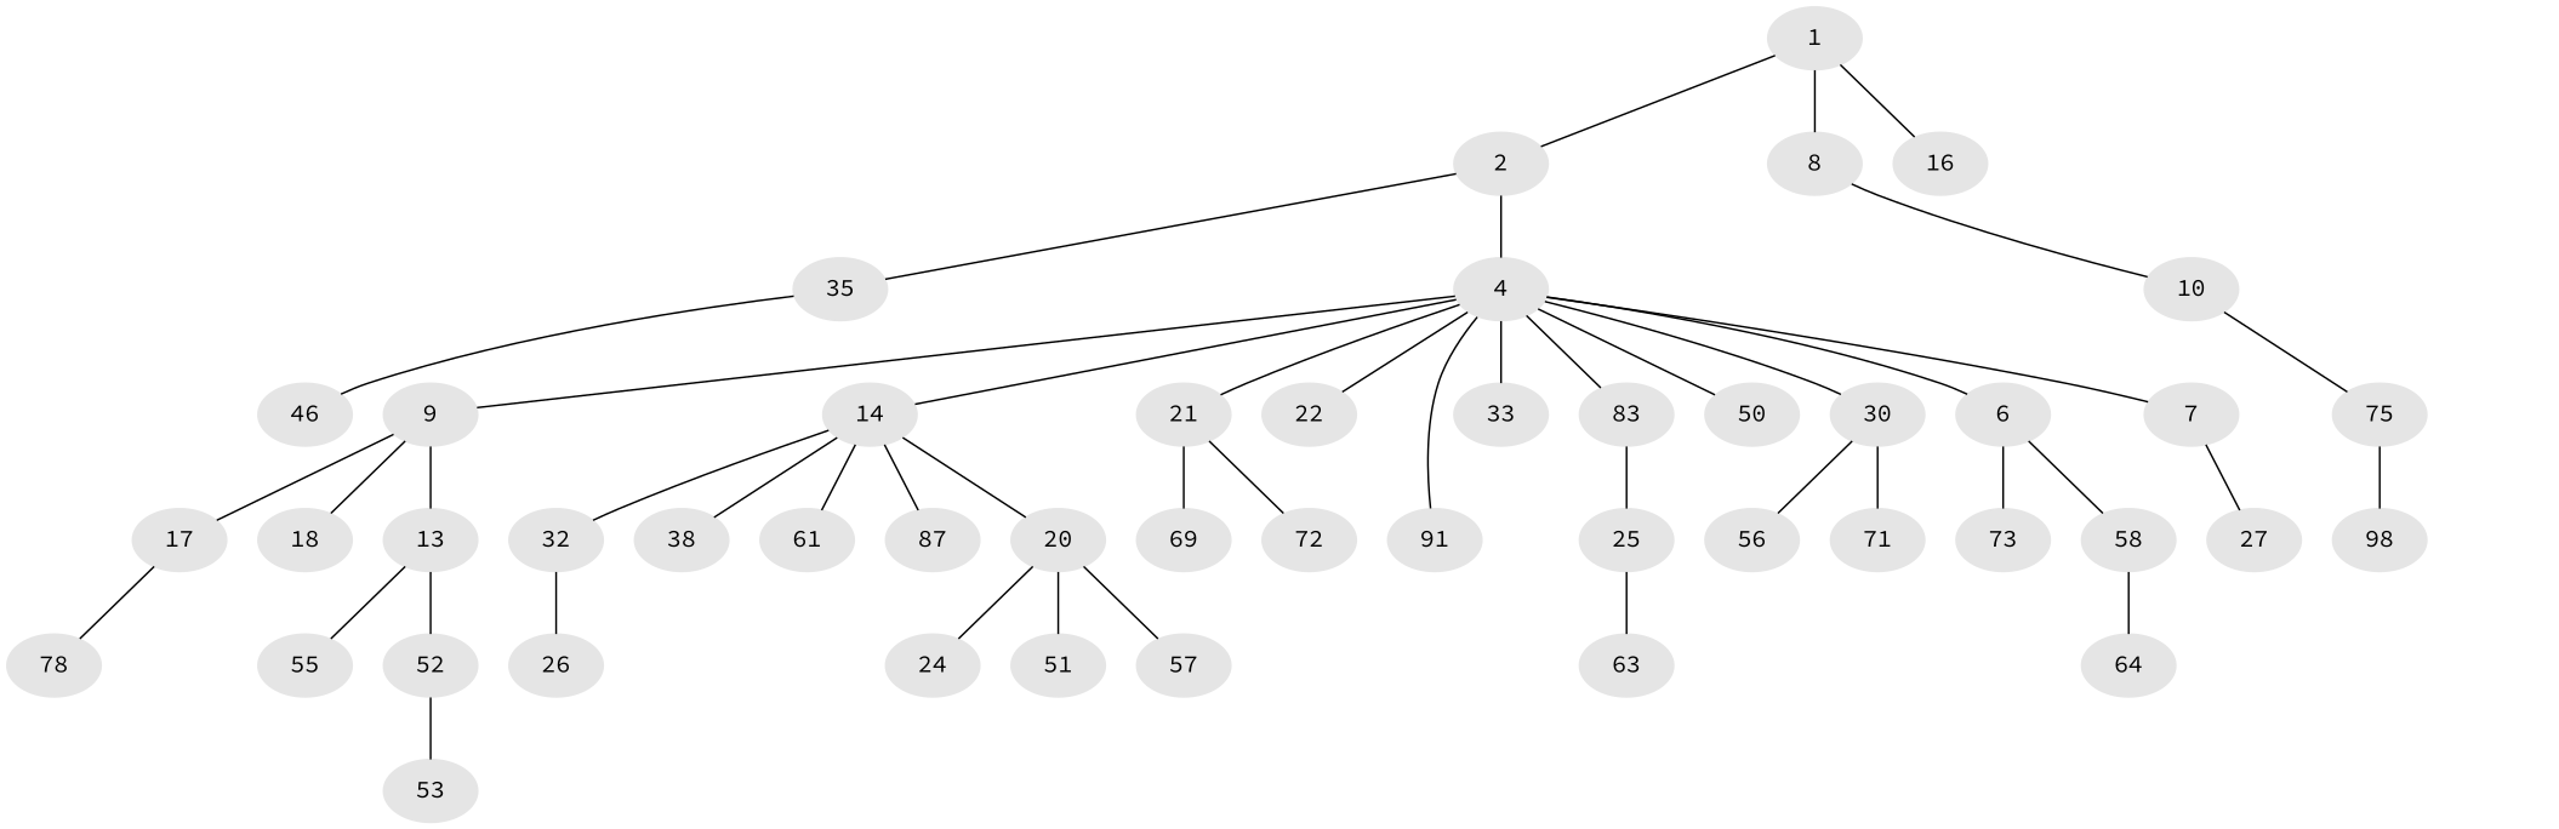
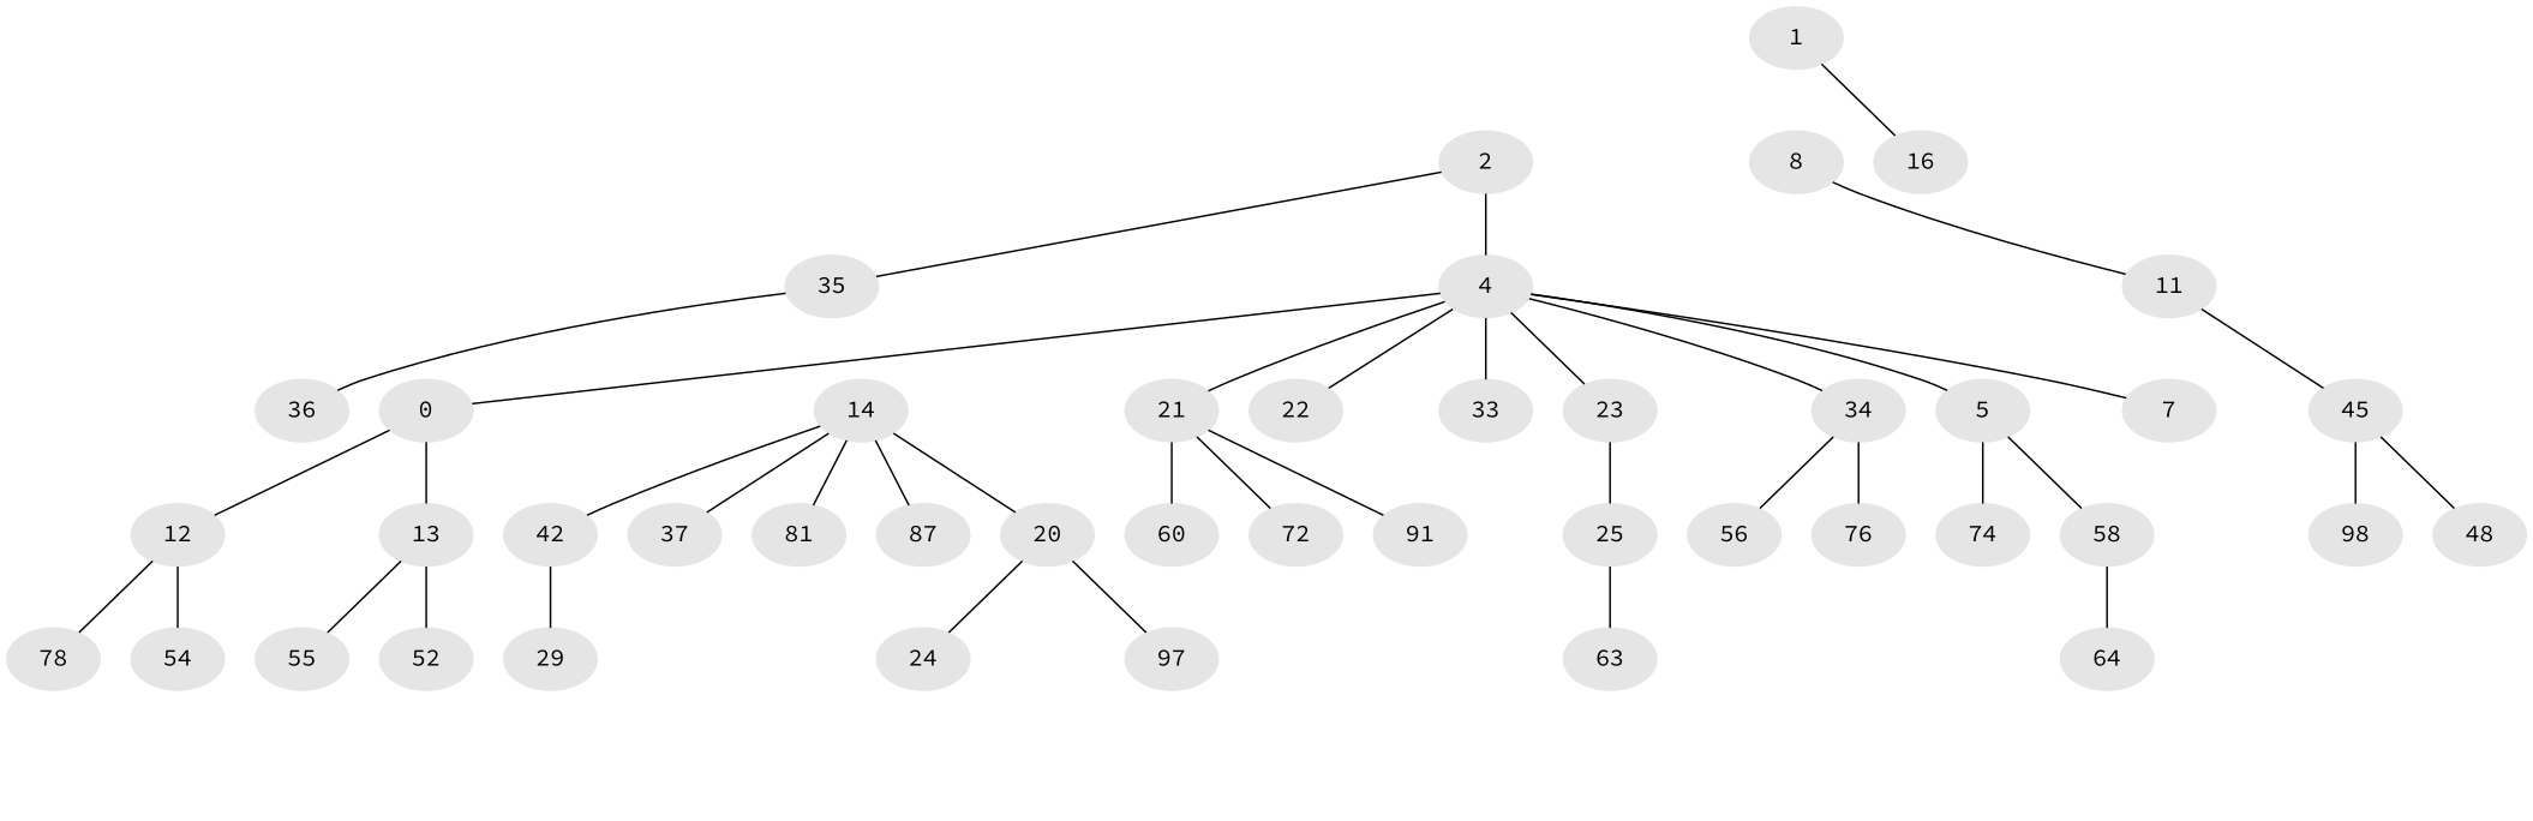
  graph {
    fontname="Source Code Pro"
    node [color=gray90 fontname="Source Code Pro" style=filled]
    edge [fontname="Source Code Pro"]
    1 [super="+3+37"]
    2 [super="+15"]
    8
    16
    4 [super="+11+36+39+5+66"]
    35 [super="+44"]
-   10
-   6 [super="+30+82"]
+   10 [label=11]
+   6 [super="+30+82" label=5]
    7
-   9
+   9 [label=0]
    14 [super="+26"]
    21
    22 [super="+79"]
-   23 [super="+43" label=83]
+   23 [super="+43"]
    33
-   34 [super="+47+88" label=30]
-   50
+   34 [super="+47+88"]
    91
-   46
+   46 [label=36]
    58
-   73
-   27 [super="+80"]
+   73 [label=74]
    13 [super="+41+81+59+49"]
-   17
-   18
+   17 [label=12]
    20
-   32
-   38
-   61
+   32 [label=42]
+   38 [label=37]
+   61 [label=81]
    87
-   60 [label=69]
+   60
    72
    25 [super="+62"]
    56
-   71 [super="+77"]
+   71 [super="+77" label=76]
    64
-   45 [label=75]
+   45
    52 [super="+93"]
    55 [super="+96"]
+   54
    78
+   48 [super="+90"]
    98
-   53
    24
-   51
-   57
-   29 [super="+83" label=26]
+   57 [label=97]
+   29 [super="+83"]
    63
-   1 -- 2
-   1 -- 8
    1 -- 16
    2 -- 4
    2 -- 35
    8 -- 10
    4 -- 6
    4 -- 7
    4 -- 9
-   4 -- 14
    4 -- 21
    4 -- 22
    4 -- 23
    4 -- 33
    4 -- 34
-   4 -- 50
-   4 -- 91
+   21 -- 91
    35 -- 46
    10 -- 45
    6 -- 58
    6 -- 73
-   7 -- 27
    9 -- 13
    9 -- 17
-   9 -- 18
    14 -- 20
    14 -- 32
    14 -- 38
    14 -- 61
    14 -- 87
    21 -- 60
    21 -- 72
    23 -- 25
    34 -- 56
    34 -- 71
    58 -- 64
    13 -- 52
    13 -- 55
+   17 -- 54
    17 -- 78
    20 -- 24
-   20 -- 51
    20 -- 57
    32 -- 29
    25 -- 63
+   45 -- 48
    45 -- 98
-   52 -- 53
  }
